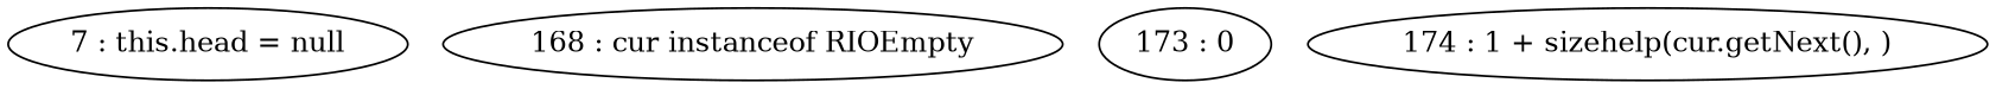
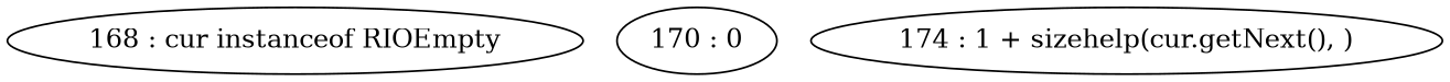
  digraph {
-   "7 : this.head = null"
    "168 : cur instanceof RIOEmpty"
-   "170 : 0" [label="173 : 0"]
+   "170 : 0"
    "174 : 1 + sizehelp(cur.getNext(), )"
  }
